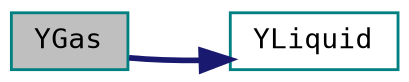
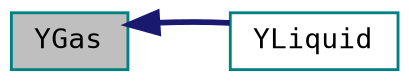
  digraph {
    rankdir=LR
    fontname="DejaVu Sans Mono"
    node [color=teal fontname="DejaVu Sans Mono" fontsize=10 shape=record]
    n1 [fillcolor=grey75 fontcolor=black height=0.2 label=YGas style=filled width=0.4]
    n2 [height=0.2 label=YLiquid width=0.4]
-   n1 -> n2 [color=midnightblue fontname="DejaVu Sans Mono" fontsize=10 labelfontname=FreeSans labelfontsize=10 style=bold]
+   n2 -> n1 [color=midnightblue fontname="DejaVu Sans Mono" fontsize=10 labelfontname=FreeSans labelfontsize=10 style=bold]
  }
